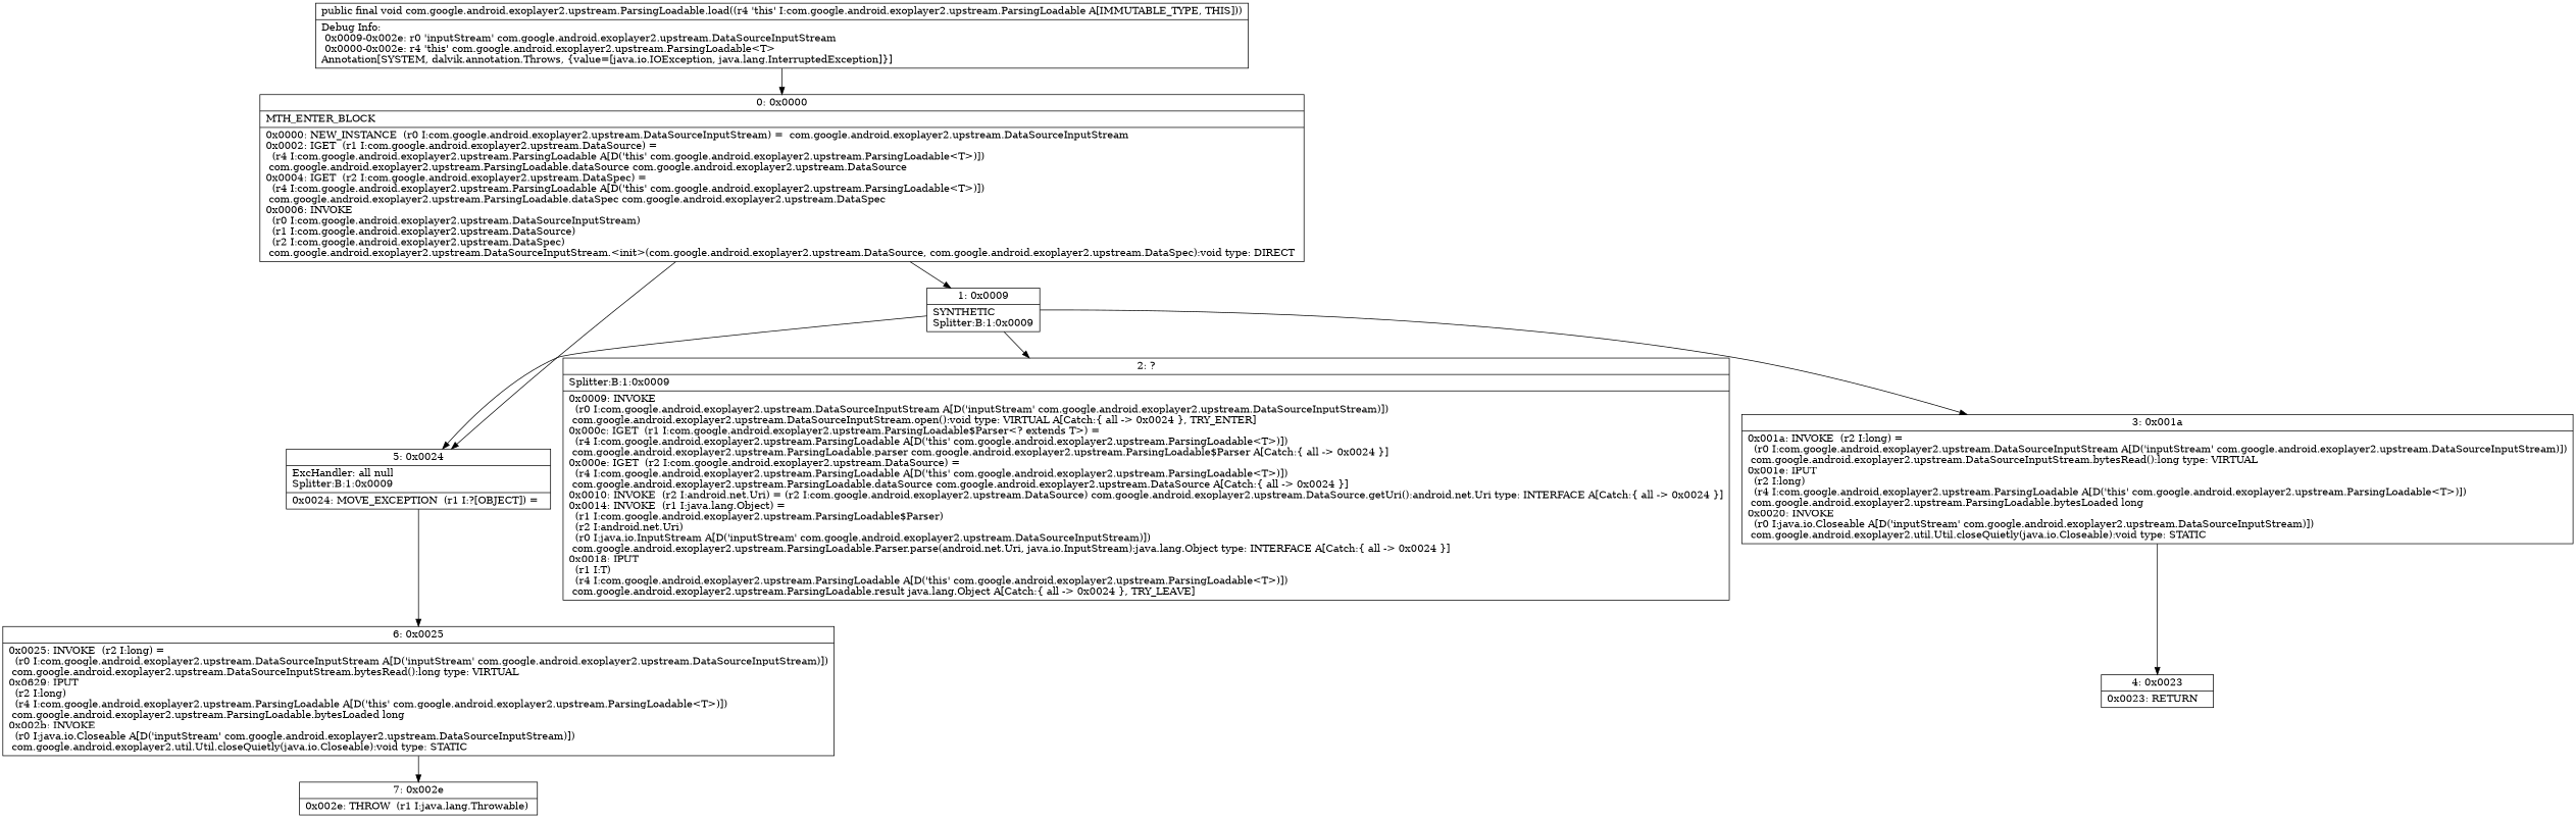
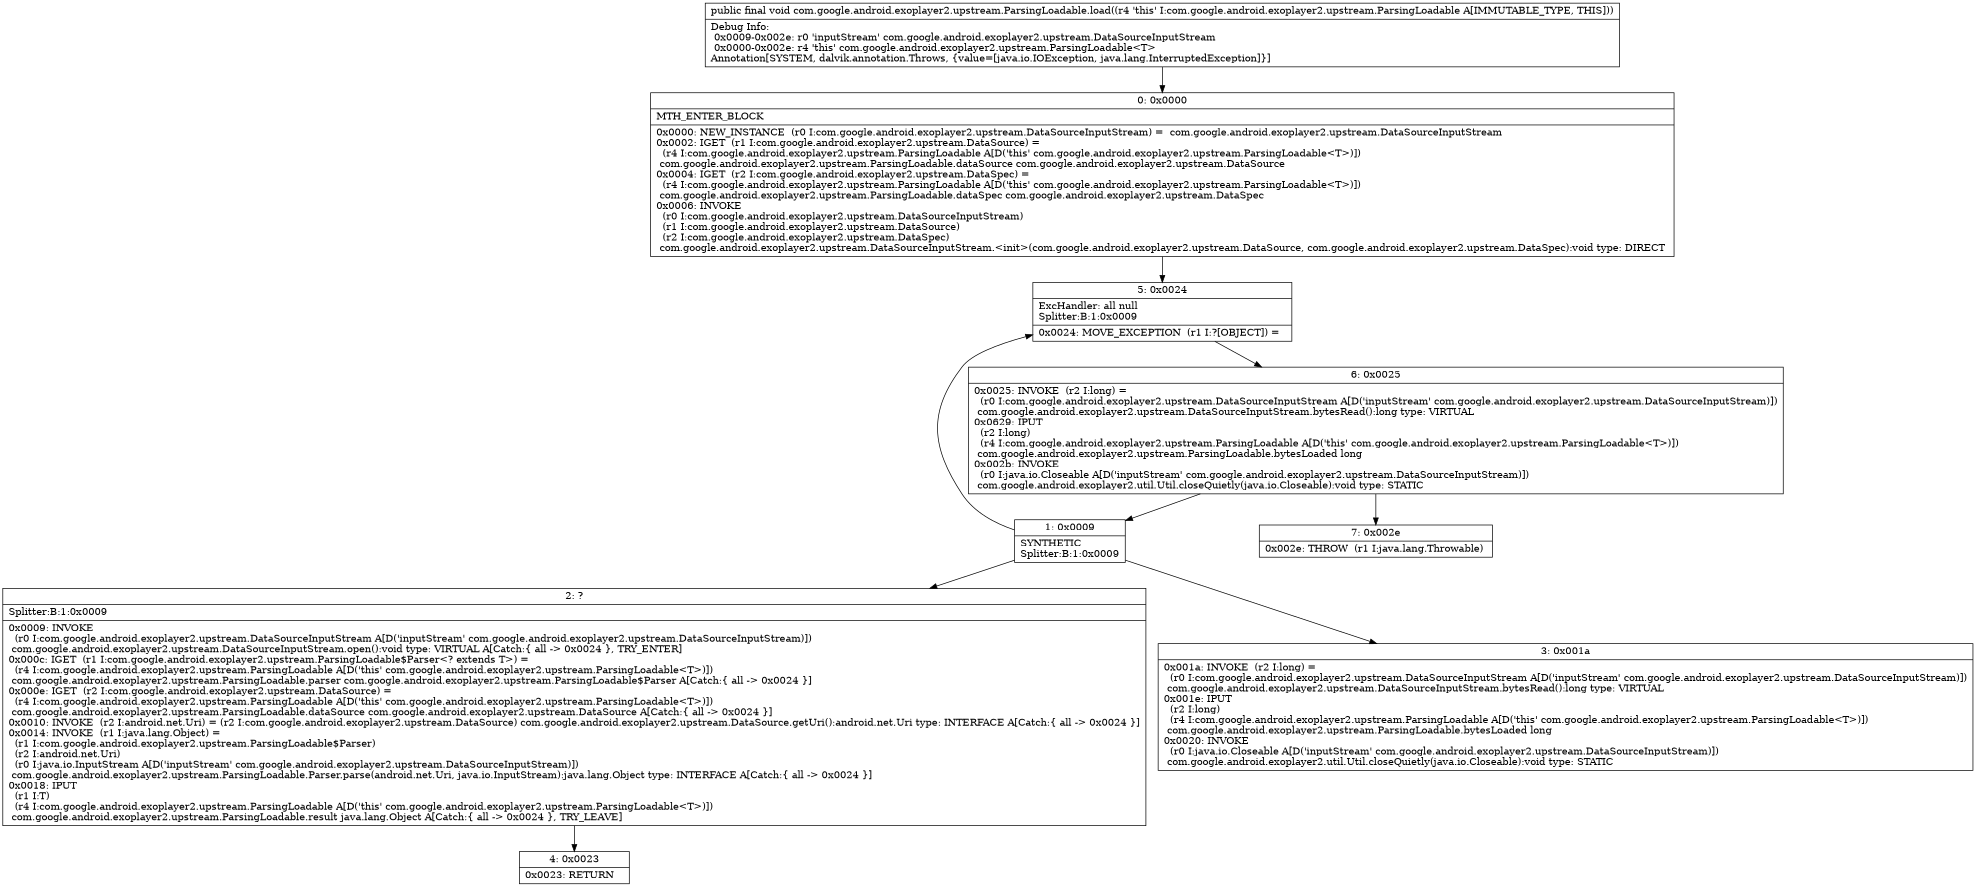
  digraph {
    fontname="DejaVu Serif"
    node [fontname="DejaVu Serif" shape=record]
    edge [fontname="DejaVu Serif"]
    n1 [label="{0\:\ 0x0000|MTH_ENTER_BLOCK\l|0x0000: NEW_INSTANCE  (r0 I:com.google.android.exoplayer2.upstream.DataSourceInputStream) =  com.google.android.exoplayer2.upstream.DataSourceInputStream \l0x0002: IGET  (r1 I:com.google.android.exoplayer2.upstream.DataSource) = \l  (r4 I:com.google.android.exoplayer2.upstream.ParsingLoadable A[D('this' com.google.android.exoplayer2.upstream.ParsingLoadable\<T\>)])\l com.google.android.exoplayer2.upstream.ParsingLoadable.dataSource com.google.android.exoplayer2.upstream.DataSource \l0x0004: IGET  (r2 I:com.google.android.exoplayer2.upstream.DataSpec) = \l  (r4 I:com.google.android.exoplayer2.upstream.ParsingLoadable A[D('this' com.google.android.exoplayer2.upstream.ParsingLoadable\<T\>)])\l com.google.android.exoplayer2.upstream.ParsingLoadable.dataSpec com.google.android.exoplayer2.upstream.DataSpec \l0x0006: INVOKE  \l  (r0 I:com.google.android.exoplayer2.upstream.DataSourceInputStream)\l  (r1 I:com.google.android.exoplayer2.upstream.DataSource)\l  (r2 I:com.google.android.exoplayer2.upstream.DataSpec)\l com.google.android.exoplayer2.upstream.DataSourceInputStream.\<init\>(com.google.android.exoplayer2.upstream.DataSource, com.google.android.exoplayer2.upstream.DataSpec):void type: DIRECT \l}"]
    n2 [label="{1\:\ 0x0009|SYNTHETIC\lSplitter:B:1:0x0009\l}"]
    n3 [label="{5\:\ 0x0024|ExcHandler: all null\lSplitter:B:1:0x0009\l|0x0024: MOVE_EXCEPTION  (r1 I:?[OBJECT]) =  \l}"]
    n4 [label="{2\:\ ?|Splitter:B:1:0x0009\l|0x0009: INVOKE  \l  (r0 I:com.google.android.exoplayer2.upstream.DataSourceInputStream A[D('inputStream' com.google.android.exoplayer2.upstream.DataSourceInputStream)])\l com.google.android.exoplayer2.upstream.DataSourceInputStream.open():void type: VIRTUAL A[Catch:\{ all \-\> 0x0024 \}, TRY_ENTER]\l0x000c: IGET  (r1 I:com.google.android.exoplayer2.upstream.ParsingLoadable$Parser\<? extends T\>) = \l  (r4 I:com.google.android.exoplayer2.upstream.ParsingLoadable A[D('this' com.google.android.exoplayer2.upstream.ParsingLoadable\<T\>)])\l com.google.android.exoplayer2.upstream.ParsingLoadable.parser com.google.android.exoplayer2.upstream.ParsingLoadable$Parser A[Catch:\{ all \-\> 0x0024 \}]\l0x000e: IGET  (r2 I:com.google.android.exoplayer2.upstream.DataSource) = \l  (r4 I:com.google.android.exoplayer2.upstream.ParsingLoadable A[D('this' com.google.android.exoplayer2.upstream.ParsingLoadable\<T\>)])\l com.google.android.exoplayer2.upstream.ParsingLoadable.dataSource com.google.android.exoplayer2.upstream.DataSource A[Catch:\{ all \-\> 0x0024 \}]\l0x0010: INVOKE  (r2 I:android.net.Uri) = (r2 I:com.google.android.exoplayer2.upstream.DataSource) com.google.android.exoplayer2.upstream.DataSource.getUri():android.net.Uri type: INTERFACE A[Catch:\{ all \-\> 0x0024 \}]\l0x0014: INVOKE  (r1 I:java.lang.Object) = \l  (r1 I:com.google.android.exoplayer2.upstream.ParsingLoadable$Parser)\l  (r2 I:android.net.Uri)\l  (r0 I:java.io.InputStream A[D('inputStream' com.google.android.exoplayer2.upstream.DataSourceInputStream)])\l com.google.android.exoplayer2.upstream.ParsingLoadable.Parser.parse(android.net.Uri, java.io.InputStream):java.lang.Object type: INTERFACE A[Catch:\{ all \-\> 0x0024 \}]\l0x0018: IPUT  \l  (r1 I:T)\l  (r4 I:com.google.android.exoplayer2.upstream.ParsingLoadable A[D('this' com.google.android.exoplayer2.upstream.ParsingLoadable\<T\>)])\l com.google.android.exoplayer2.upstream.ParsingLoadable.result java.lang.Object A[Catch:\{ all \-\> 0x0024 \}, TRY_LEAVE]\l}"]
    n5 [label="{3\:\ 0x001a|0x001a: INVOKE  (r2 I:long) = \l  (r0 I:com.google.android.exoplayer2.upstream.DataSourceInputStream A[D('inputStream' com.google.android.exoplayer2.upstream.DataSourceInputStream)])\l com.google.android.exoplayer2.upstream.DataSourceInputStream.bytesRead():long type: VIRTUAL \l0x001e: IPUT  \l  (r2 I:long)\l  (r4 I:com.google.android.exoplayer2.upstream.ParsingLoadable A[D('this' com.google.android.exoplayer2.upstream.ParsingLoadable\<T\>)])\l com.google.android.exoplayer2.upstream.ParsingLoadable.bytesLoaded long \l0x0020: INVOKE  \l  (r0 I:java.io.Closeable A[D('inputStream' com.google.android.exoplayer2.upstream.DataSourceInputStream)])\l com.google.android.exoplayer2.util.Util.closeQuietly(java.io.Closeable):void type: STATIC \l}"]
    n6 [label="{6\:\ 0x0025|0x0025: INVOKE  (r2 I:long) = \l  (r0 I:com.google.android.exoplayer2.upstream.DataSourceInputStream A[D('inputStream' com.google.android.exoplayer2.upstream.DataSourceInputStream)])\l com.google.android.exoplayer2.upstream.DataSourceInputStream.bytesRead():long type: VIRTUAL \l0x0629: IPUT  \l  (r2 I:long)\l  (r4 I:com.google.android.exoplayer2.upstream.ParsingLoadable A[D('this' com.google.android.exoplayer2.upstream.ParsingLoadable\<T\>)])\l com.google.android.exoplayer2.upstream.ParsingLoadable.bytesLoaded long \l0x002b: INVOKE  \l  (r0 I:java.io.Closeable A[D('inputStream' com.google.android.exoplayer2.upstream.DataSourceInputStream)])\l com.google.android.exoplayer2.util.Util.closeQuietly(java.io.Closeable):void type: STATIC \l}"]
    n7 [label="{4\:\ 0x0023|0x0023: RETURN   \l}"]
    n8 [label="{7\:\ 0x002e|0x002e: THROW  (r1 I:java.lang.Throwable) \l}"]
    n9 [label="{public final void com.google.android.exoplayer2.upstream.ParsingLoadable.load((r4 'this' I:com.google.android.exoplayer2.upstream.ParsingLoadable A[IMMUTABLE_TYPE, THIS]))  | Debug Info:\l  0x0009\-0x002e: r0 'inputStream' com.google.android.exoplayer2.upstream.DataSourceInputStream\l  0x0000\-0x002e: r4 'this' com.google.android.exoplayer2.upstream.ParsingLoadable\<T\>\lAnnotation[SYSTEM, dalvik.annotation.Throws, \{value=[java.io.IOException, java.lang.InterruptedException]\}]\l}"]
-   n1 -> n2
+   n6 -> n2
    n1 -> n3
    n2 -> n3
    n2 -> n4
    n2 -> n5
    n3 -> n6
-   n5 -> n7
+   n4 -> n7
    n6 -> n8
    n9 -> n1
  }
